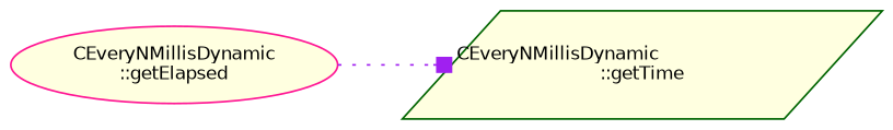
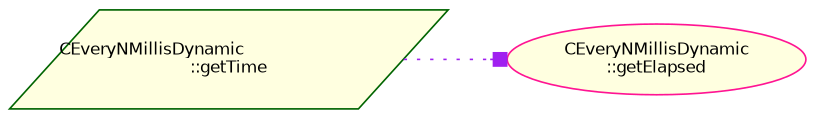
  digraph {
    rankdir=LR
    node [fillcolor=lightyellow fontname=Helvetica fontsize=10 style=filled]
    n1 [color=deeppink fontcolor=black height=0.2 label="CEveryNMillisDynamic\l::getElapsed" shape=ellipse width=0.4]
    n2 [color=darkgreen height=0.2 label="CEveryNMillisDynamic\l::getTime" shape=parallelogram width=0.4]
-   n1 -> n2 [color=purple fontname=Helvetica fontsize=10 labelfontname=Helvetica labelfontsize=10 style=dotted arrowhead=box]
+   n2 -> n1 [color=purple fontname=Helvetica fontsize=10 labelfontname=Helvetica labelfontsize=10 style=dotted arrowhead=box]
  }
